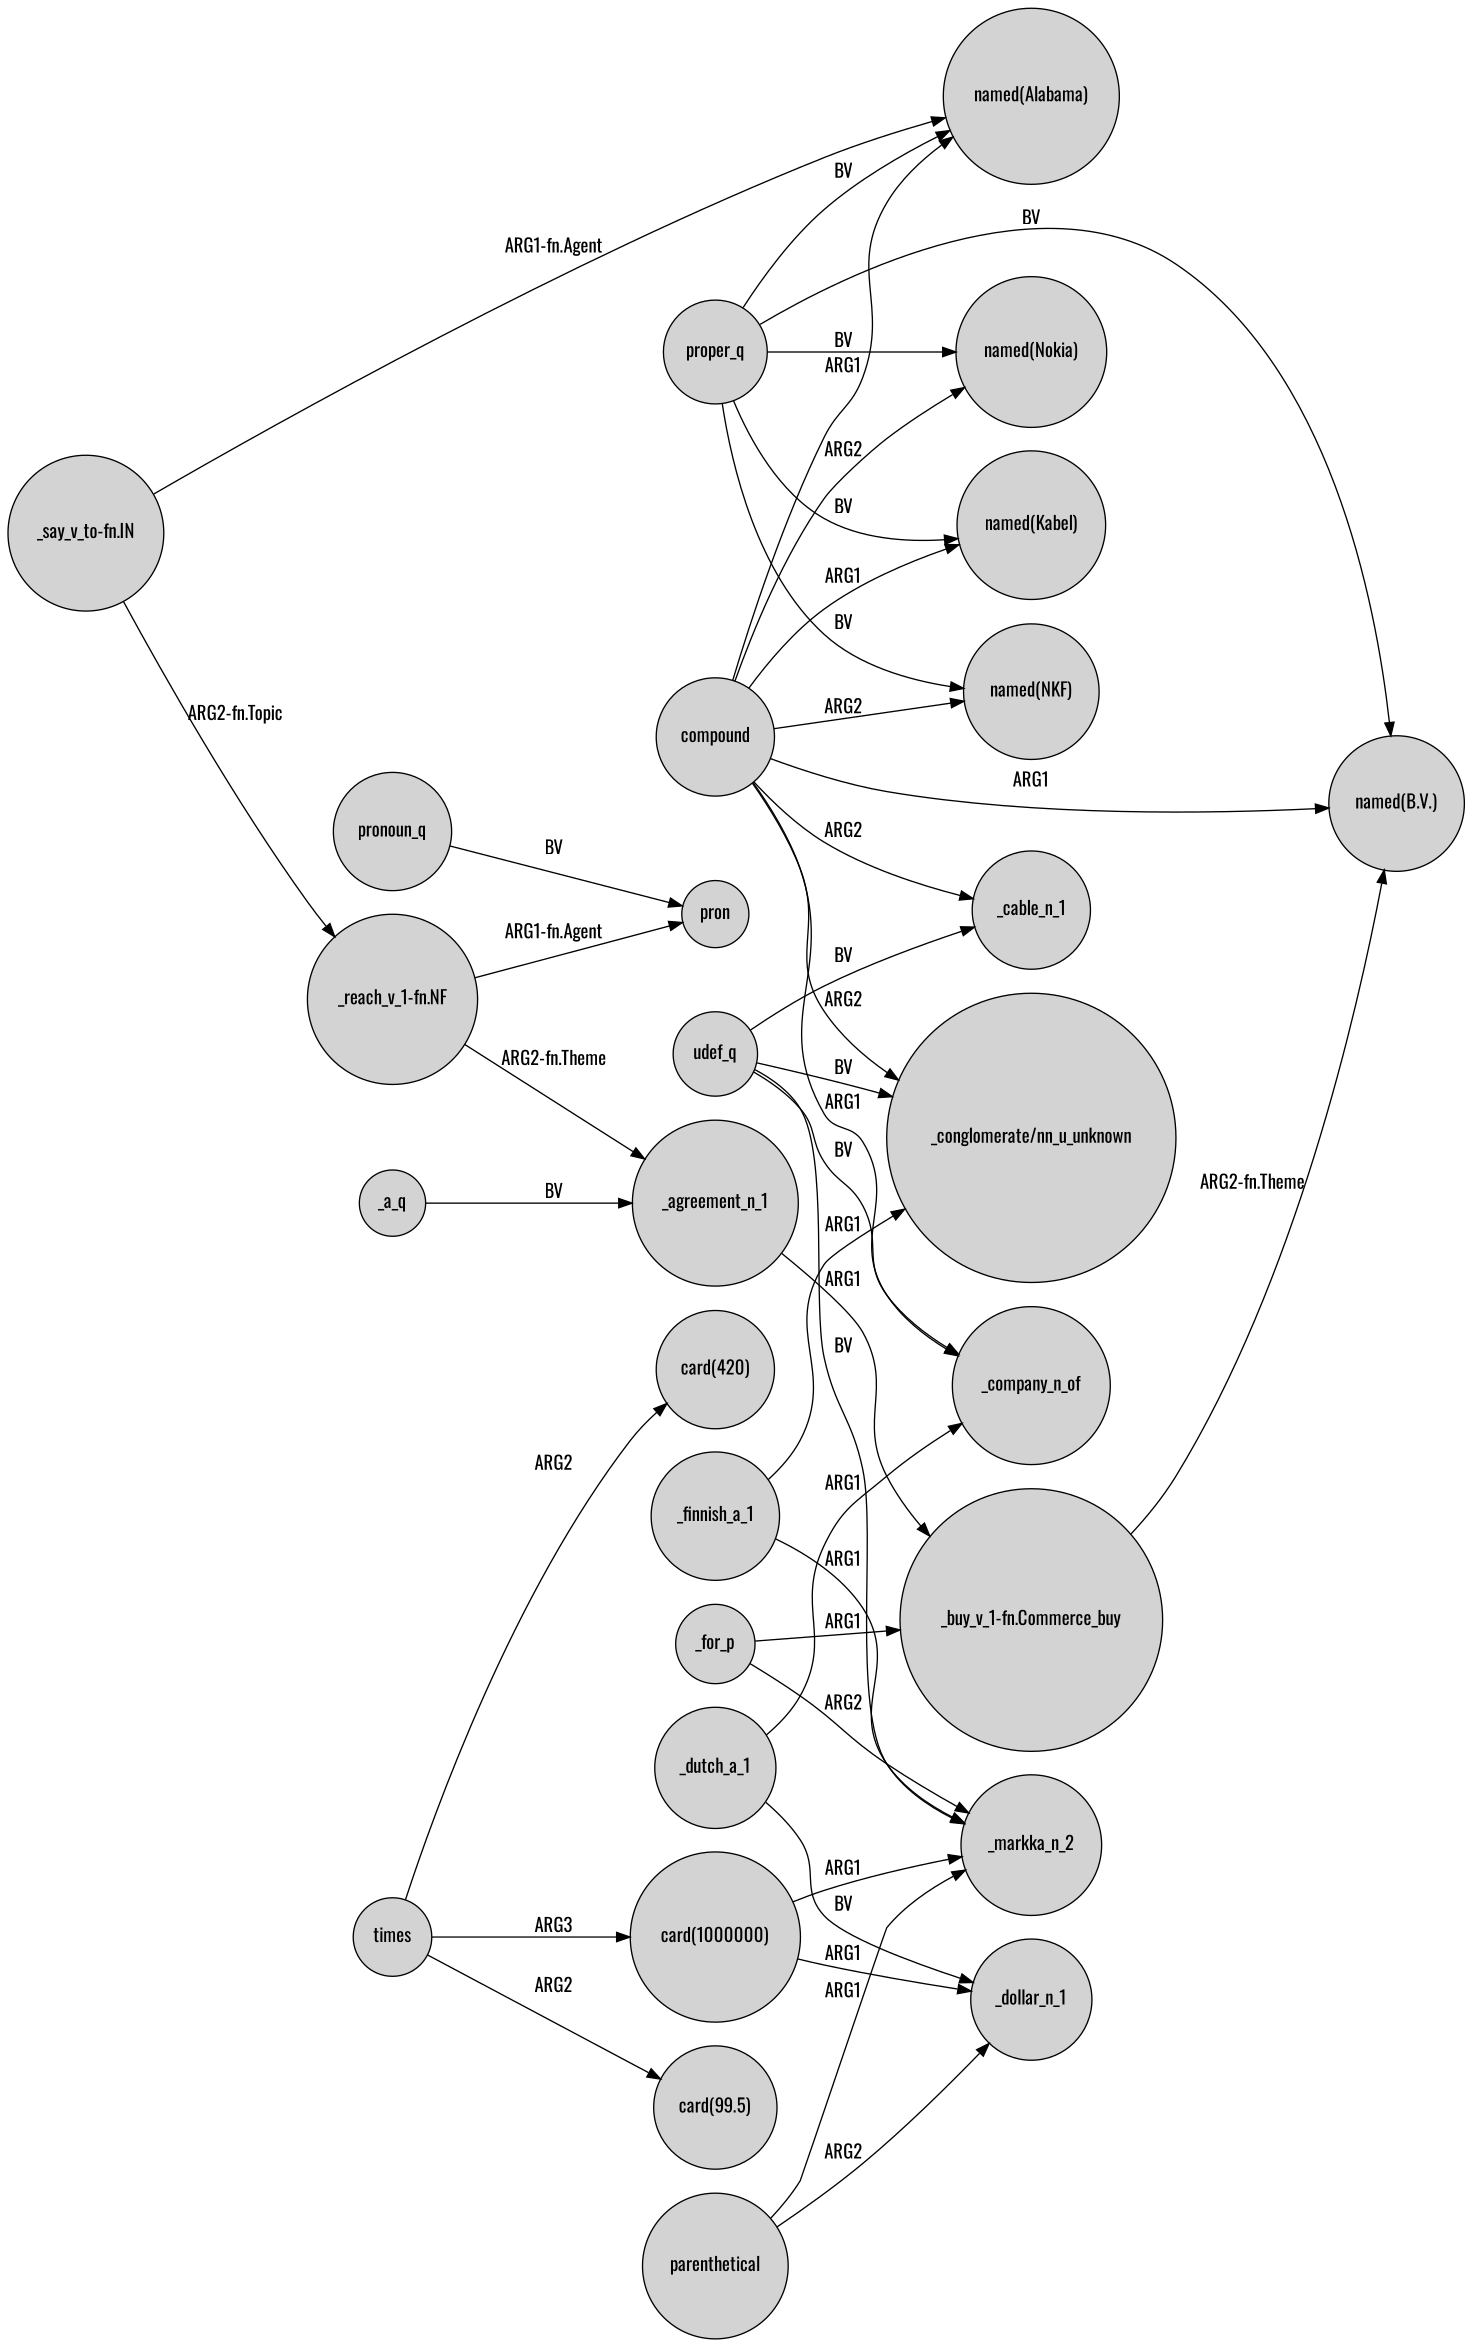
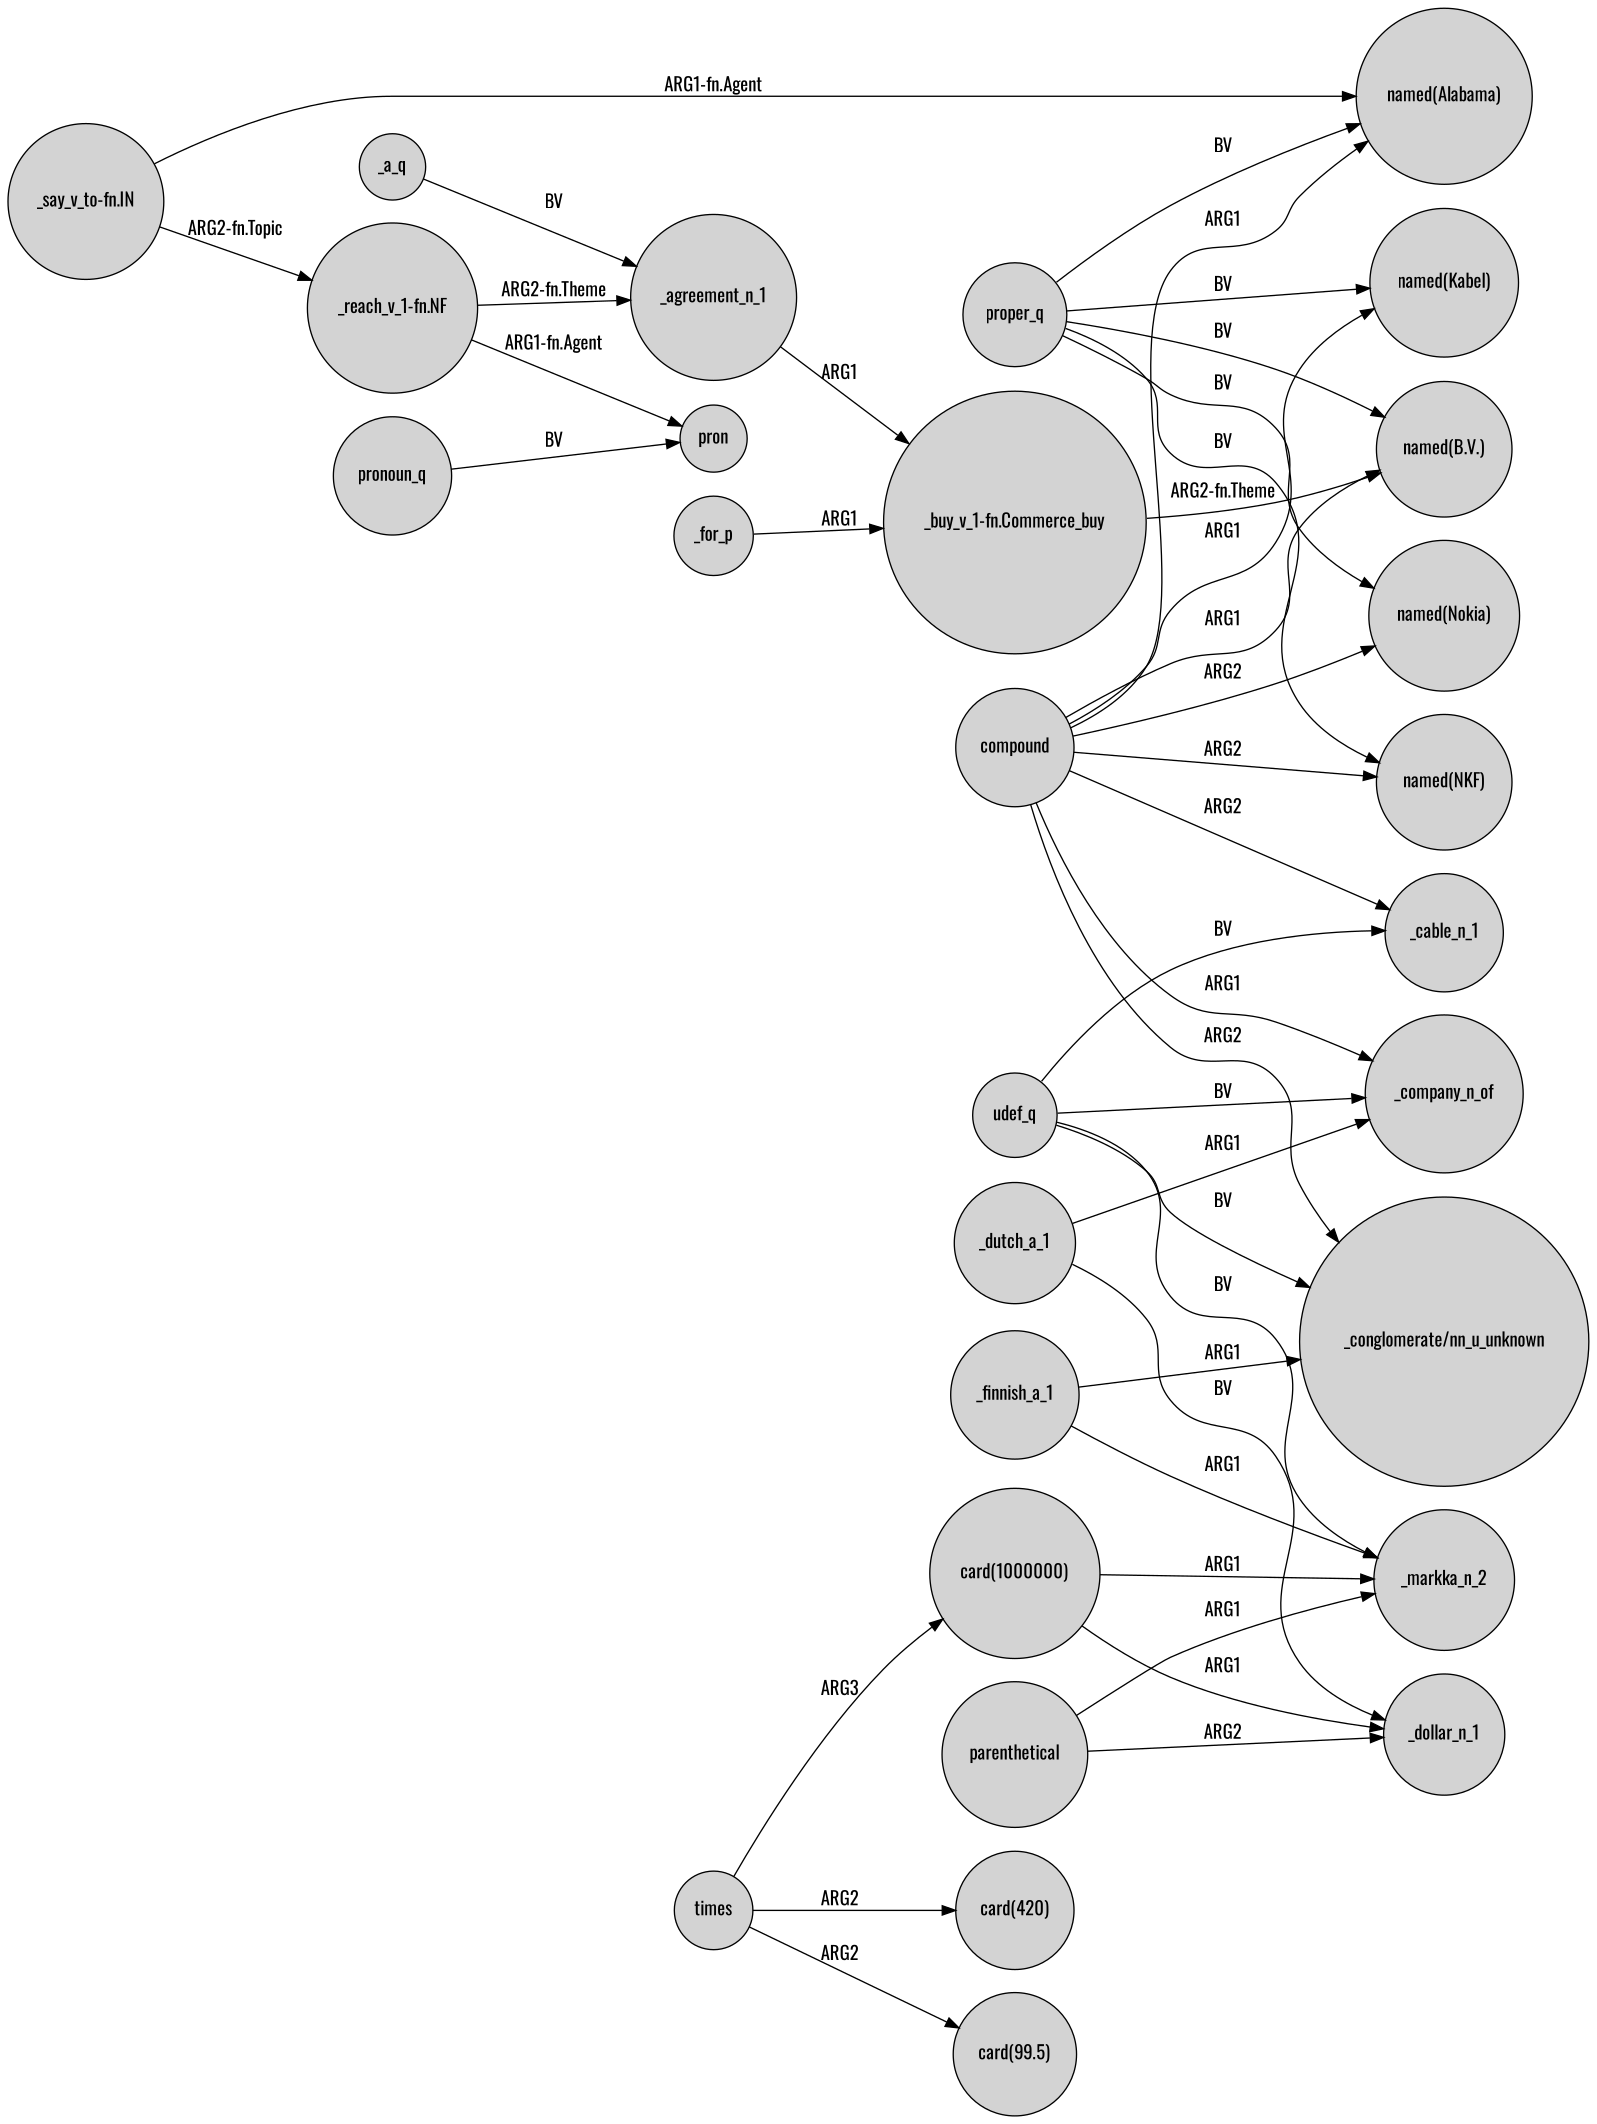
  digraph {
    fontname=Oswald
    rankdir=LR
    node [fontname=Oswald shape=circle style=filled]
    edge [fontname=Oswald]
    proper_q
    "named(Nokia)"
    "named(Alabama)"
    "named(Kabel)"
    "named(NKF)"
    "named(B.V.)"
    "card(1000000)"
    _dollar_n_1
    _markka_n_2
    _dutch_a_1
    _company_n_of
    _finnish_a_1
    "_conglomerate/nn_u_unknown"
    compound
    _cable_n_1
    times
    "card(420)"
    "card(99.5)"
    _for_p
    "_buy_v_1-fn.Commerce_buy"
    parenthetical
    pronoun_q
    pron
    udef_q
    _a_q
    _agreement_n_1
    "_reach_v_1-fn.NF"
    "_say_v_to-fn.IN"
    proper_q -> "named(Nokia)" [label=BV]
    proper_q -> "named(Alabama)" [label=BV]
    proper_q -> "named(Kabel)" [label=BV]
    proper_q -> "named(NKF)" [label=BV]
    proper_q -> "named(B.V.)" [label=BV]
    "card(1000000)" -> _dollar_n_1 [label=ARG1]
    "card(1000000)" -> _markka_n_2 [label=ARG1]
    _dutch_a_1 -> _dollar_n_1 [label=BV]
    _dutch_a_1 -> _company_n_of [label=ARG1]
    _finnish_a_1 -> _markka_n_2 [label=ARG1]
    _finnish_a_1 -> "_conglomerate/nn_u_unknown" [label=ARG1]
    compound -> "named(Nokia)" [label=ARG2]
    compound -> "named(Alabama)" [label=ARG1]
    compound -> "named(Kabel)" [label=ARG1]
    compound -> "named(NKF)" [label=ARG2]
    compound -> "named(B.V.)" [label=ARG1]
    compound -> _company_n_of [label=ARG1]
    compound -> "_conglomerate/nn_u_unknown" [label=ARG2]
    compound -> _cable_n_1 [label=ARG2]
    times -> "card(1000000)" [label=ARG3]
    times -> "card(420)" [label=ARG2]
    times -> "card(99.5)" [label=ARG2]
-   _for_p -> _markka_n_2 [label=ARG2]
    _for_p -> "_buy_v_1-fn.Commerce_buy" [label=ARG1]
    "_buy_v_1-fn.Commerce_buy" -> "named(B.V.)" [label="ARG2-fn.Theme"]
    parenthetical -> _dollar_n_1 [label=ARG2]
    parenthetical -> _markka_n_2 [label=ARG1]
    pronoun_q -> pron [label=BV]
    udef_q -> _markka_n_2 [label=BV]
    udef_q -> _company_n_of [label=BV]
    udef_q -> "_conglomerate/nn_u_unknown" [label=BV]
    udef_q -> _cable_n_1 [label=BV]
    _a_q -> _agreement_n_1 [label=BV]
    _agreement_n_1 -> "_buy_v_1-fn.Commerce_buy" [label=ARG1]
    "_reach_v_1-fn.NF" -> pron [label="ARG1-fn.Agent"]
    "_reach_v_1-fn.NF" -> _agreement_n_1 [label="ARG2-fn.Theme"]
    "_say_v_to-fn.IN" -> "named(Alabama)" [label="ARG1-fn.Agent"]
    "_say_v_to-fn.IN" -> "_reach_v_1-fn.NF" [label="ARG2-fn.Topic"]
  }
